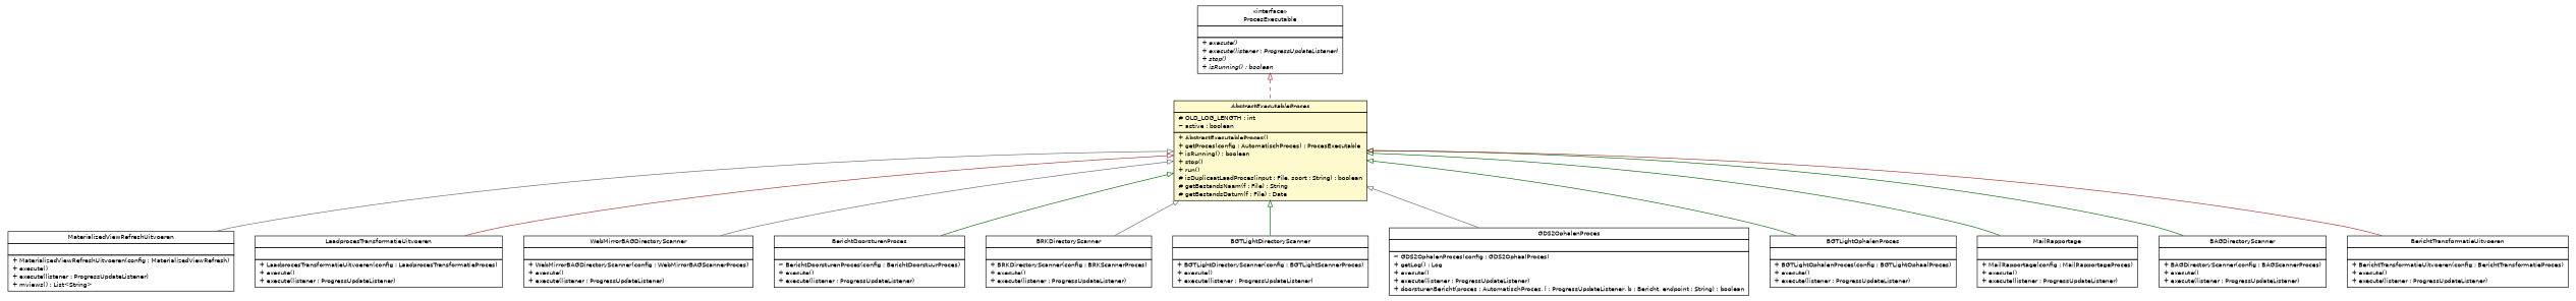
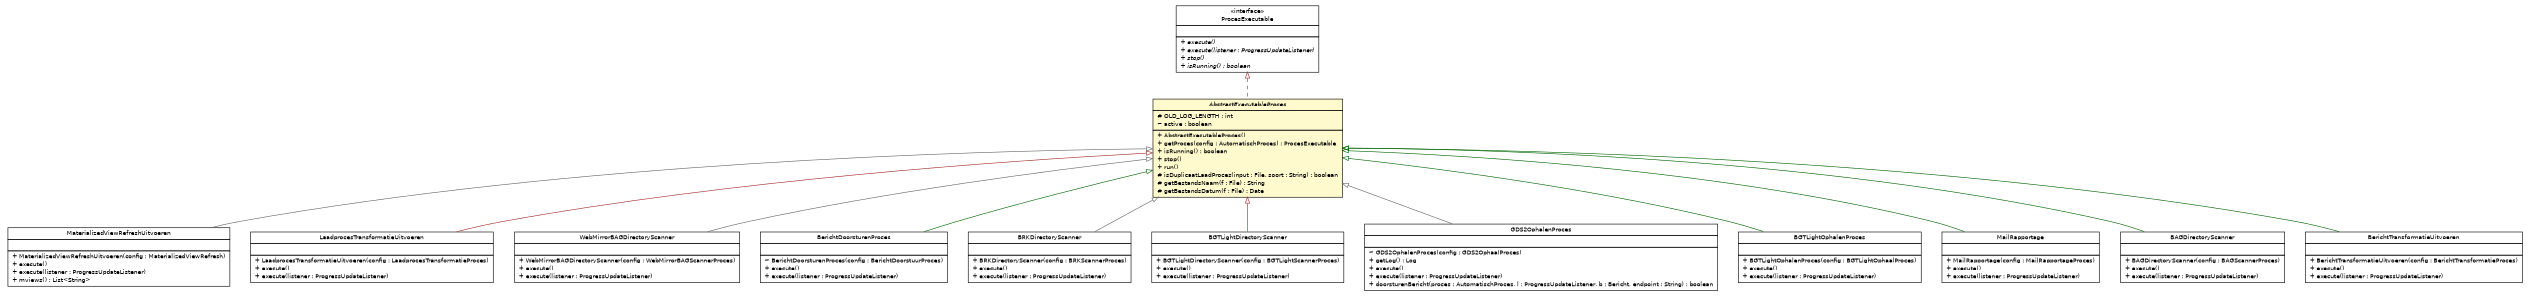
  digraph {
    nodesep=0.25
    ranksep=0.5
    node [fontcolor=black fontname=Helvetica fontsize=10.0 shape=plaintext]
    edge [arrowtail=empty color=darkgreen dir=back fontname=Helvetica fontsize=10 headport=p labelfontname=Helvetica labelfontsize=10 tailport=p]
    n1 [label=<<table title="nl.b3p.brmo.service.scanner.AbstractExecutableProces" border="0" cellborder="1" cellspacing="0" cellpadding="2" port="p" bgcolor="lemonChiffon" href="./AbstractExecutableProces.html"> 		<tr><td><table border="0" cellspacing="0" cellpadding="1"> <tr><td align="center" balign="center"><font face="Helvetica-Oblique"> AbstractExecutableProces </font></td></tr> 		</table></td></tr> 		<tr><td><table border="0" cellspacing="0" cellpadding="1"> <tr><td align="left" balign="left"> # OLD_LOG_LENGTH : int </td></tr> <tr><td align="left" balign="left"> ~ active : boolean </td></tr> 		</table></td></tr> 		<tr><td><table border="0" cellspacing="0" cellpadding="1"> <tr><td align="left" balign="left"> + AbstractExecutableProces() </td></tr> <tr><td align="left" balign="left"> + getProces(config : AutomatischProces) : ProcesExecutable </td></tr> <tr><td align="left" balign="left"> + isRunning() : boolean </td></tr> <tr><td align="left" balign="left"> + stop() </td></tr> <tr><td align="left" balign="left"> + run() </td></tr> <tr><td align="left" balign="left"> # isDuplicaatLaadProces(input : File, soort : String) : boolean </td></tr> <tr><td align="left" balign="left"> # getBestandsNaam(f : File) : String </td></tr> <tr><td align="left" balign="left"> # getBestandsDatum(f : File) : Date </td></tr> 		</table></td></tr> 		</table>>]
    n2 [label=<<table title="nl.b3p.brmo.service.scanner.MaterializedViewRefreshUitvoeren" border="0" cellborder="1" cellspacing="0" cellpadding="2" port="p" href="./MaterializedViewRefreshUitvoeren.html"> 		<tr><td><table border="0" cellspacing="0" cellpadding="1"> <tr><td align="center" balign="center"> MaterializedViewRefreshUitvoeren </td></tr> 		</table></td></tr> 		<tr><td><table border="0" cellspacing="0" cellpadding="1"> <tr><td align="left" balign="left">  </td></tr> 		</table></td></tr> 		<tr><td><table border="0" cellspacing="0" cellpadding="1"> <tr><td align="left" balign="left"> + MaterializedViewRefreshUitvoeren(config : MaterializedViewRefresh) </td></tr> <tr><td align="left" balign="left"> + execute() </td></tr> <tr><td align="left" balign="left"> + execute(listener : ProgressUpdateListener) </td></tr> <tr><td align="left" balign="left"> + mviews() : List&lt;String&gt; </td></tr> 		</table></td></tr> 		</table>>]
    n3 [label=<<table title="nl.b3p.brmo.service.scanner.LaadprocesTransformatieUitvoeren" border="0" cellborder="1" cellspacing="0" cellpadding="2" port="p" href="./LaadprocesTransformatieUitvoeren.html"> 		<tr><td><table border="0" cellspacing="0" cellpadding="1"> <tr><td align="center" balign="center"> LaadprocesTransformatieUitvoeren </td></tr> 		</table></td></tr> 		<tr><td><table border="0" cellspacing="0" cellpadding="1"> <tr><td align="left" balign="left">  </td></tr> 		</table></td></tr> 		<tr><td><table border="0" cellspacing="0" cellpadding="1"> <tr><td align="left" balign="left"> + LaadprocesTransformatieUitvoeren(config : LaadprocesTransformatieProces) </td></tr> <tr><td align="left" balign="left"> + execute() </td></tr> <tr><td align="left" balign="left"> + execute(listener : ProgressUpdateListener) </td></tr> 		</table></td></tr> 		</table>>]
    n4 [label=<<table title="nl.b3p.brmo.service.scanner.WebMirrorBAGDirectoryScanner" border="0" cellborder="1" cellspacing="0" cellpadding="2" port="p" href="./WebMirrorBAGDirectoryScanner.html"> 		<tr><td><table border="0" cellspacing="0" cellpadding="1"> <tr><td align="center" balign="center"> WebMirrorBAGDirectoryScanner </td></tr> 		</table></td></tr> 		<tr><td><table border="0" cellspacing="0" cellpadding="1"> <tr><td align="left" balign="left">  </td></tr> 		</table></td></tr> 		<tr><td><table border="0" cellspacing="0" cellpadding="1"> <tr><td align="left" balign="left"> + WebMirrorBAGDirectoryScanner(config : WebMirrorBAGScannerProces) </td></tr> <tr><td align="left" balign="left"> + execute() </td></tr> <tr><td align="left" balign="left"> + execute(listener : ProgressUpdateListener) </td></tr> 		</table></td></tr> 		</table>>]
    n5 [label=<<table title="nl.b3p.brmo.service.scanner.BerichtDoorsturenProces" border="0" cellborder="1" cellspacing="0" cellpadding="2" port="p" href="./BerichtDoorsturenProces.html"> 		<tr><td><table border="0" cellspacing="0" cellpadding="1"> <tr><td align="center" balign="center"> BerichtDoorsturenProces </td></tr> 		</table></td></tr> 		<tr><td><table border="0" cellspacing="0" cellpadding="1"> <tr><td align="left" balign="left">  </td></tr> 		</table></td></tr> 		<tr><td><table border="0" cellspacing="0" cellpadding="1"> <tr><td align="left" balign="left"> ~ BerichtDoorsturenProces(config : BerichtDoorstuurProces) </td></tr> <tr><td align="left" balign="left"> + execute() </td></tr> <tr><td align="left" balign="left"> + execute(listener : ProgressUpdateListener) </td></tr> 		</table></td></tr> 		</table>>]
    n6 [label=<<table title="nl.b3p.brmo.service.scanner.BRKDirectoryScanner" border="0" cellborder="1" cellspacing="0" cellpadding="2" port="p" href="./BRKDirectoryScanner.html"> 		<tr><td><table border="0" cellspacing="0" cellpadding="1"> <tr><td align="center" balign="center"> BRKDirectoryScanner </td></tr> 		</table></td></tr> 		<tr><td><table border="0" cellspacing="0" cellpadding="1"> <tr><td align="left" balign="left">  </td></tr> 		</table></td></tr> 		<tr><td><table border="0" cellspacing="0" cellpadding="1"> <tr><td align="left" balign="left"> + BRKDirectoryScanner(config : BRKScannerProces) </td></tr> <tr><td align="left" balign="left"> + execute() </td></tr> <tr><td align="left" balign="left"> + execute(listener : ProgressUpdateListener) </td></tr> 		</table></td></tr> 		</table>>]
    n7 [label=<<table title="nl.b3p.brmo.service.scanner.BGTLightDirectoryScanner" border="0" cellborder="1" cellspacing="0" cellpadding="2" port="p" href="./BGTLightDirectoryScanner.html"> 		<tr><td><table border="0" cellspacing="0" cellpadding="1"> <tr><td align="center" balign="center"> BGTLightDirectoryScanner </td></tr> 		</table></td></tr> 		<tr><td><table border="0" cellspacing="0" cellpadding="1"> <tr><td align="left" balign="left">  </td></tr> 		</table></td></tr> 		<tr><td><table border="0" cellspacing="0" cellpadding="1"> <tr><td align="left" balign="left"> + BGTLightDirectoryScanner(config : BGTLightScannerProces) </td></tr> <tr><td align="left" balign="left"> + execute() </td></tr> <tr><td align="left" balign="left"> + execute(listener : ProgressUpdateListener) </td></tr> 		</table></td></tr> 		</table>>]
    n8 [label=<<table title="nl.b3p.brmo.service.scanner.GDS2OphalenProces" border="0" cellborder="1" cellspacing="0" cellpadding="2" port="p" href="./GDS2OphalenProces.html"> 		<tr><td><table border="0" cellspacing="0" cellpadding="1"> <tr><td align="center" balign="center"> GDS2OphalenProces </td></tr> 		</table></td></tr> 		<tr><td><table border="0" cellspacing="0" cellpadding="1"> <tr><td align="left" balign="left">  </td></tr> 		</table></td></tr> 		<tr><td><table border="0" cellspacing="0" cellpadding="1"> <tr><td align="left" balign="left"> ~ GDS2OphalenProces(config : GDS2OphaalProces) </td></tr> <tr><td align="left" balign="left"> + getLog() : Log </td></tr> <tr><td align="left" balign="left"> + execute() </td></tr> <tr><td align="left" balign="left"> + execute(listener : ProgressUpdateListener) </td></tr> <tr><td align="left" balign="left"> + doorsturenBericht(proces : AutomatischProces, l : ProgressUpdateListener, b : Bericht, endpoint : String) : boolean </td></tr> 		</table></td></tr> 		</table>>]
    n9 [label=<<table title="nl.b3p.brmo.service.scanner.BGTLightOphalenProces" border="0" cellborder="1" cellspacing="0" cellpadding="2" port="p" href="./BGTLightOphalenProces.html"> 		<tr><td><table border="0" cellspacing="0" cellpadding="1"> <tr><td align="center" balign="center"> BGTLightOphalenProces </td></tr> 		</table></td></tr> 		<tr><td><table border="0" cellspacing="0" cellpadding="1"> <tr><td align="left" balign="left">  </td></tr> 		</table></td></tr> 		<tr><td><table border="0" cellspacing="0" cellpadding="1"> <tr><td align="left" balign="left"> + BGTLightOphalenProces(config : BGTLightOphaalProces) </td></tr> <tr><td align="left" balign="left"> + execute() </td></tr> <tr><td align="left" balign="left"> + execute(listener : ProgressUpdateListener) </td></tr> 		</table></td></tr> 		</table>>]
    n10 [label=<<table title="nl.b3p.brmo.service.scanner.MailRapportage" border="0" cellborder="1" cellspacing="0" cellpadding="2" port="p" href="./MailRapportage.html"> 		<tr><td><table border="0" cellspacing="0" cellpadding="1"> <tr><td align="center" balign="center"> MailRapportage </td></tr> 		</table></td></tr> 		<tr><td><table border="0" cellspacing="0" cellpadding="1"> <tr><td align="left" balign="left">  </td></tr> 		</table></td></tr> 		<tr><td><table border="0" cellspacing="0" cellpadding="1"> <tr><td align="left" balign="left"> + MailRapportage(config : MailRapportageProces) </td></tr> <tr><td align="left" balign="left"> + execute() </td></tr> <tr><td align="left" balign="left"> + execute(listener : ProgressUpdateListener) </td></tr> 		</table></td></tr> 		</table>>]
    n11 [label=<<table title="nl.b3p.brmo.service.scanner.BAGDirectoryScanner" border="0" cellborder="1" cellspacing="0" cellpadding="2" port="p" href="./BAGDirectoryScanner.html"> 		<tr><td><table border="0" cellspacing="0" cellpadding="1"> <tr><td align="center" balign="center"> BAGDirectoryScanner </td></tr> 		</table></td></tr> 		<tr><td><table border="0" cellspacing="0" cellpadding="1"> <tr><td align="left" balign="left">  </td></tr> 		</table></td></tr> 		<tr><td><table border="0" cellspacing="0" cellpadding="1"> <tr><td align="left" balign="left"> + BAGDirectoryScanner(config : BAGScannerProces) </td></tr> <tr><td align="left" balign="left"> + execute() </td></tr> <tr><td align="left" balign="left"> + execute(listener : ProgressUpdateListener) </td></tr> 		</table></td></tr> 		</table>>]
    n12 [label=<<table title="nl.b3p.brmo.service.scanner.BerichtTransformatieUitvoeren" border="0" cellborder="1" cellspacing="0" cellpadding="2" port="p" href="./BerichtTransformatieUitvoeren.html"> 		<tr><td><table border="0" cellspacing="0" cellpadding="1"> <tr><td align="center" balign="center"> BerichtTransformatieUitvoeren </td></tr> 		</table></td></tr> 		<tr><td><table border="0" cellspacing="0" cellpadding="1"> <tr><td align="left" balign="left">  </td></tr> 		</table></td></tr> 		<tr><td><table border="0" cellspacing="0" cellpadding="1"> <tr><td align="left" balign="left"> + BerichtTransformatieUitvoeren(config : BerichtTransformatieProces) </td></tr> <tr><td align="left" balign="left"> + execute() </td></tr> <tr><td align="left" balign="left"> + execute(listener : ProgressUpdateListener) </td></tr> 		</table></td></tr> 		</table>>]
    n13 [label=<<table title="nl.b3p.brmo.service.scanner.ProcesExecutable" border="0" cellborder="1" cellspacing="0" cellpadding="2" port="p" href="./ProcesExecutable.html"> 		<tr><td><table border="0" cellspacing="0" cellpadding="1"> <tr><td align="center" balign="center"> &#171;interface&#187; </td></tr> <tr><td align="center" balign="center"> ProcesExecutable </td></tr> 		</table></td></tr> 		<tr><td><table border="0" cellspacing="0" cellpadding="1"> <tr><td align="left" balign="left">  </td></tr> 		</table></td></tr> 		<tr><td><table border="0" cellspacing="0" cellpadding="1"> <tr><td align="left" balign="left"><font face="Helvetica-Oblique" point-size="10.0"> + execute() </font></td></tr> <tr><td align="left" balign="left"><font face="Helvetica-Oblique" point-size="10.0"> + execute(listener : ProgressUpdateListener) </font></td></tr> <tr><td align="left" balign="left"><font face="Helvetica-Oblique" point-size="10.0"> + stop() </font></td></tr> <tr><td align="left" balign="left"><font face="Helvetica-Oblique" point-size="10.0"> + isRunning() : boolean </font></td></tr> 		</table></td></tr> 		</table>>]
    n1 -> n2 [color=gray40]
    n1 -> n3 [color=brown]
    n1 -> n4 [color=gray40]
    n1 -> n5
    n1 -> n6 [color=gray40]
-   n1 -> n7
+   n1 -> n7 [color=brown]
    n1 -> n8 [color=gray40]
    n1 -> n9
    n1 -> n10
    n1 -> n11
-   n1 -> n12 [color=brown]
+   n1 -> n12
    n13 -> n1 [color=brown style=dashed]
  }
